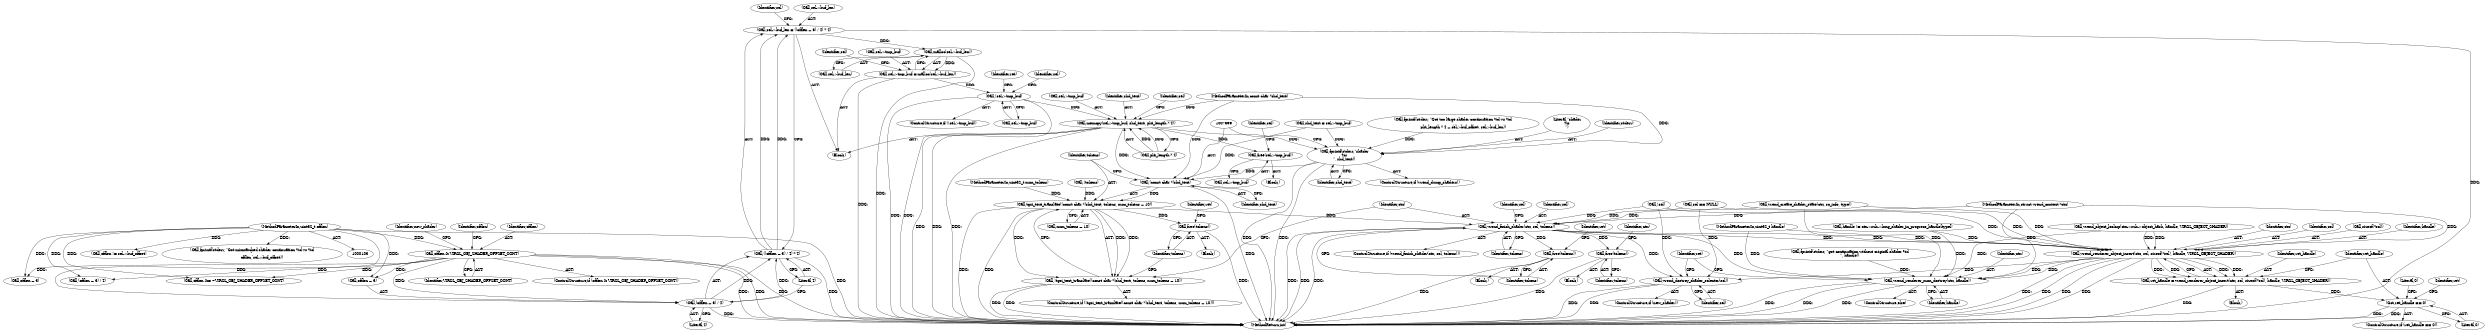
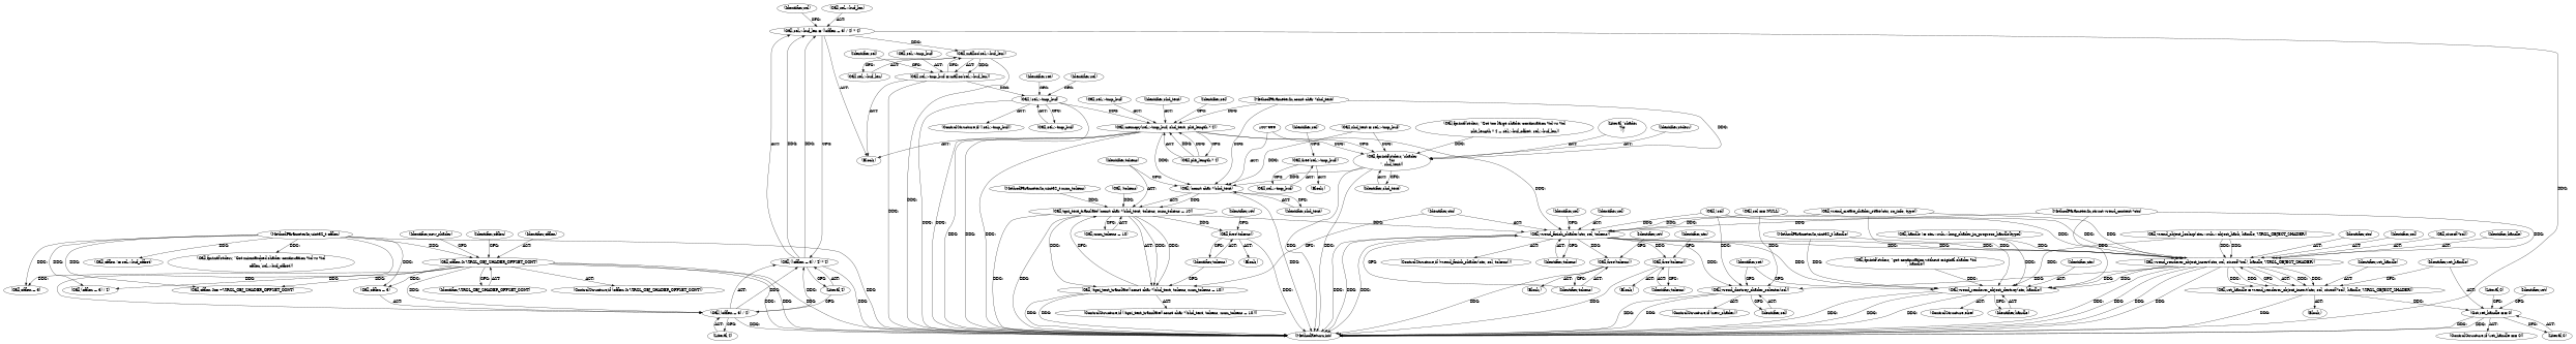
  digraph {
    n1 [label="(Call,malloc(sel->buf_len))"]
    n2 [label="(Call,sel->tmp_buf = malloc(sel->buf_len))"]
    n3 [label="(Call,sel->buf_len)"]
    n4 [label="(MethodReturn,int)"]
    n5 [label="(Block,)"]
    n6 [label="(Call,!sel->tmp_buf)"]
    n7 [label="(Call,sel->buf_len = ((offlen + 3) / 4) * 4)"]
    n8 [label="(Call,((offlen + 3) / 4) * 4)"]
    n9 [label="(Literal,4)"]
    n10 [label="(Call,(offlen + 3) / 4)"]
    n11 [label="(Literal,4)"]
    n12 [label="(Call,offlen & VIRGL_OBJ_SHADER_OFFSET_CONT)"]
    n13 [label="(ControlStructure,if (offlen & VIRGL_OBJ_SHADER_OFFSET_CONT))"]
    n14 [label="(Call,offlen + 3)"]
    n15 [label="(Call,offlen &= ~VIRGL_OBJ_SHADER_OFFSET_CONT)"]
    n16 [label="(Identifier,VIRGL_OBJ_SHADER_OFFSET_CONT)"]
    n17 [label="(Call,offlen + 3)"]
    n18 [label="(Call,(offlen + 3) / 4)"]
    n19 [label="(MethodParameterIn,uint32_t offlen)"]
    n20 [label="(Call,offlen != sel->buf_offset)"]
    n21 [label="(Call,fprintf(stderr, \"Got mismatched shader continuation %d vs %d\n\",\n                 offlen, sel->buf_offset))"]
-   1000103
    n23 [label="(Call,memcpy(sel->tmp_buf, shd_text, pkt_length * 4))"]
    n24 [label="(Call,sel->tmp_buf)"]
    n25 [label="(ControlStructure,if (!sel->tmp_buf))"]
    n26 [label="(Call,fprintf(stderr,\"shader\n%s\n\", shd_text))"]
    n27 [label="(Call,(const char *)shd_text)"]
    n28 [label="(Call,free(sel->tmp_buf))"]
    n29 [label="(Call,pkt_length * 4)"]
-   n30 [label="(ControlStructure,if (vrend_dump_shaders))"]
    n31 [label="(Identifier,shd_text)"]
    n32 [label="(Call,tgsi_text_translate((const char *)shd_text, tokens, num_tokens + 10))"]
    n33 [label="(Identifier,shd_text)"]
    n34 [label="(Block,)"]
    n35 [label="(Call,sel->tmp_buf)"]
    n36 [label="(Call,!tgsi_text_translate((const char *)shd_text, tokens, num_tokens + 10))"]
    n37 [label="(Call,free(tokens))"]
    n38 [label="(Call,vrend_finish_shader(ctx, sel, tokens))"]
    n39 [label="(Call,num_tokens + 10)"]
    n40 [label="(ControlStructure,if (!tgsi_text_translate((const char *)shd_text, tokens, num_tokens + 10)))"]
    n41 [label="(Identifier,tokens)"]
    n42 [label="(Block,)"]
    n43 [label="(Call,free(tokens))"]
    n44 [label="(Call,free(tokens))"]
    n45 [label="(Call,vrend_renderer_object_insert(ctx, sel, sizeof(*sel), handle, VIRGL_OBJECT_SHADER))"]
    n46 [label="(Call,vrend_destroy_shader_selector(sel))"]
-   n47 [label="(Call,vrend_renderer_num_destroy(ctx, handle))"]
+   n47 [label="(Call,vrend_renderer_object_destroy(ctx, handle))"]
    n48 [label="(ControlStructure,if (vrend_finish_shader(ctx, sel, tokens)))"]
    n49 [label="(Identifier,tokens)"]
    n50 [label="(Identifier,tokens)"]
    n51 [label="(Block,)"]
    n52 [label="(Identifier,tokens)"]
    n53 [label="(Block,)"]
    n54 [label="(Call,ret_handle = vrend_renderer_object_insert(ctx, sel, sizeof(*sel), handle, VIRGL_OBJECT_SHADER))"]
    n55 [label="(ControlStructure,if (new_shader))"]
    n56 [label="(Identifier,sel)"]
    n57 [label="(ControlStructure,else)"]
    n58 [label="(Identifier,handle)"]
    n59 [label="(Got,ret_handle == 0)"]
    n60 [label="(Block,)"]
    n61 [label="(Literal,0)"]
    n62 [label="(ControlStructure,if (ret_handle == 0))"]
    n63 [label="(Call,vrend_create_shader_state(ctx, so_info, type))"]
    n64 [label="(Identifier,ctx)"]
    n65 [label="(Identifier,ctx)"]
    n66 [label="(Identifier,sel)"]
    n67 [label="(Identifier,sel)"]
    n68 [label="(Identifier,sel)"]
    n69 [label="(Call,!sel)"]
    n70 [label="(Call,fprintf(stderr, \"Got too large shader continuation %d vs %d\n\",\n                  pkt_length * 4 + sel->buf_offset, sel->buf_len))"]
    n71 [label="(MethodParameterIn,uint32_t handle)"]
    n72 [label="(Call,sel->tmp_buf)"]
    n73 [label="(Literal,\"shader\n%s\n\")"]
    n74 [label="(MethodParameterIn,uint32_t num_tokens)"]
    n75 [label="(Identifier,ctx)"]
    n76 [label="(Identifier,new_shader)"]
    n77 [label="(Call,sel->tmp_buf)"]
    n78 [label="(Identifier,sel)"]
    n79 [label="(Call,!tokens)"]
    n80 [label="(Identifier,sel)"]
    n81 [label="(Identifier,ret)"]
    n82 [label="(Literal,0)"]
    n83 [label="(Call,shd_text = sel->tmp_buf)"]
    n84 [label="(Call,vrend_object_lookup(ctx->sub->object_hash, handle, VIRGL_OBJECT_SHADER))"]
    n85 [label="(Identifier,offlen)"]
    n86 [label="(Identifier,ret)"]
    n87 [label="(Identifier,tokens)"]
    n88 [label="(Call,sizeof(*sel))"]
    n89 [label="(Identifier,stderr)"]
    n90 [label="(Identifier,ret_handle)"]
    n91 [label="(Identifier,sel)"]
    n92 [label="(MethodParameterIn,struct vrend_context *ctx)"]
    n93 [label="(Identifier,shd_text)"]
    n94 [label="(Identifier,ctx)"]
    n95 [label="(Call,sel == NULL)"]
    n96 [label="(Identifier,sel)"]
    n97 [label="(MethodParameterIn,const char *shd_text)"]
    n98 [label="(Identifier,ret_handle)"]
    n99 [label="(Identifier,ret)"]
    n100 [label="(Call,fprintf(stderr, \"got continuation without original shader %d\n\", handle))"]
    n101 [label="(Identifier,sel)"]
    n102 [label="(Identifier,ret)"]
    n103 [label="(Call,sel->buf_len)"]
    n104 [label="(Call,handle != ctx->sub->long_shader_in_progress_handle[type])"]
    n105 [label="(Identifier,handle)"]
    n106 [label="(Identifier,offlen)"]
    n107 [label="(Identifier,ret)"]
    n108 [label=1007399]
    n1 -> n2 [label="AST: "]
    n1 -> n2 [label="DDG: "]
    n1 -> n3 [label="CFG: "]
    n1 -> n4 [label="DDG: "]
    n2 -> n1 [label="CFG: "]
    n2 -> n4 [label="DDG: "]
    n2 -> n5 [label="AST: "]
    n2 -> n6 [label="DDG: "]
    n3 -> n1 [label="AST: "]
    n6 -> n4 [label="DDG: "]
    n6 -> n4 [label="DDG: "]
    n6 -> n23 [label="DDG: "]
    n6 -> n24 [label="CFG: "]
    n6 -> n25 [label="AST: "]
    n7 -> n1 [label="DDG: "]
    n7 -> n4 [label="DDG: "]
    n7 -> n5 [label="AST: "]
    n7 -> n8 [label="CFG: "]
    n8 -> n4 [label="DDG: "]
    n8 -> n7 [label="AST: "]
    n8 -> n7 [label="DDG: "]
    n8 -> n7 [label="DDG: "]
    n8 -> n9 [label="CFG: "]
    n9 -> n8 [label="AST: "]
    n9 -> n10 [label="CFG: "]
    n10 -> n4 [label="DDG: "]
    n10 -> n8 [label="AST: "]
    n10 -> n8 [label="DDG: "]
    n10 -> n8 [label="DDG: "]
    n10 -> n11 [label="CFG: "]
    n11 -> n10 [label="AST: "]
    n12 -> n4 [label="DDG: "]
    n12 -> n4 [label="DDG: "]
    n12 -> n4 [label="DDG: "]
    n12 -> n10 [label="DDG: "]
    n12 -> n13 [label="AST: "]
    n12 -> n14 [label="DDG: "]
    n12 -> n15 [label="DDG: "]
    n12 -> n16 [label="CFG: "]
    n12 -> n17 [label="DDG: "]
    n12 -> n18 [label="DDG: "]
    n14 -> n10 [label="AST: "]
    n16 -> n12 [label="AST: "]
    n19 -> n4 [label="DDG: "]
    n19 -> n10 [label="DDG: "]
    n19 -> n12 [label="DDG: "]
    n19 -> n14 [label="DDG: "]
    n19 -> n15 [label="DDG: "]
    n19 -> n17 [label="DDG: "]
    n19 -> n18 [label="DDG: "]
    n19 -> n20 [label="DDG: "]
    n19 -> n21 [label="DDG: "]
-   n19 -> 1000103 [label="AST: "]
    n23 -> n4 [label="DDG: "]
    n23 -> n4 [label="DDG: "]
    n23 -> n4 [label="DDG: "]
    n23 -> n5 [label="AST: "]
    n23 -> n26 [label="DDG: "]
    n23 -> n27 [label="DDG: "]
-   n23 -> n28 [label="DDG: "]
+   n23 -> n38 [label="DDG: "]
    n23 -> n29 [label="CFG: "]
    n24 -> n6 [label="AST: "]
    n26 -> n4 [label="DDG: "]
    n26 -> n4 [label="DDG: "]
    n26 -> n27 [label="DDG: "]
-   n26 -> n30 [label="AST: "]
    n26 -> n31 [label="CFG: "]
    n27 -> n4 [label="DDG: "]
    n27 -> n32 [label="AST: "]
    n27 -> n32 [label="DDG: "]
    n27 -> n33 [label="CFG: "]
    n28 -> n34 [label="AST: "]
    n28 -> n35 [label="CFG: "]
    n29 -> n23 [label="AST: "]
    n29 -> n23 [label="DDG: "]
    n29 -> n23 [label="DDG: "]
    n31 -> n26 [label="AST: "]
    n32 -> n4 [label="DDG: "]
    n32 -> n4 [label="DDG: "]
    n32 -> n36 [label="AST: "]
    n32 -> n36 [label="DDG: "]
    n32 -> n36 [label="DDG: "]
    n32 -> n36 [label="DDG: "]
    n32 -> n37 [label="DDG: "]
    n32 -> n38 [label="DDG: "]
    n32 -> n39 [label="CFG: "]
    n33 -> n27 [label="AST: "]
    n35 -> n28 [label="AST: "]
    n36 -> n4 [label="DDG: "]
    n36 -> n4 [label="DDG: "]
    n36 -> n32 [label="CFG: "]
    n36 -> n40 [label="AST: "]
    n37 -> n4 [label="DDG: "]
    n37 -> n41 [label="CFG: "]
    n37 -> n42 [label="AST: "]
    n38 -> n4 [label="DDG: "]
    n38 -> n4 [label="DDG: "]
    n38 -> n4 [label="DDG: "]
    n38 -> n43 [label="DDG: "]
    n38 -> n44 [label="DDG: "]
    n38 -> n45 [label="DDG: "]
    n38 -> n45 [label="DDG: "]
    n38 -> n46 [label="DDG: "]
    n38 -> n47 [label="DDG: "]
    n38 -> n48 [label="AST: "]
    n38 -> n49 [label="CFG: "]
    n39 -> n32 [label="AST: "]
    n41 -> n36 [label="CFG: "]
    n41 -> n37 [label="AST: "]
    n43 -> n4 [label="DDG: "]
    n43 -> n50 [label="CFG: "]
    n43 -> n51 [label="AST: "]
    n44 -> n4 [label="DDG: "]
    n44 -> n52 [label="CFG: "]
    n44 -> n53 [label="AST: "]
    n45 -> n4 [label="DDG: "]
    n45 -> n4 [label="DDG: "]
    n45 -> n4 [label="DDG: "]
    n45 -> n4 [label="DDG: "]
    n45 -> n46 [label="DDG: "]
    n45 -> n47 [label="DDG: "]
    n45 -> n47 [label="DDG: "]
    n45 -> n54 [label="AST: "]
    n45 -> n54 [label="DDG: "]
    n45 -> n54 [label="DDG: "]
    n45 -> n54 [label="DDG: "]
    n45 -> n54 [label="DDG: "]
    n46 -> n4 [label="DDG: "]
    n46 -> n4 [label="DDG: "]
    n46 -> n55 [label="AST: "]
    n46 -> n56 [label="CFG: "]
    n47 -> n4 [label="DDG: "]
    n47 -> n4 [label="DDG: "]
    n47 -> n4 [label="DDG: "]
    n47 -> n57 [label="AST: "]
    n47 -> n58 [label="CFG: "]
    n49 -> n38 [label="AST: "]
    n50 -> n38 [label="CFG: "]
    n50 -> n43 [label="AST: "]
    n52 -> n44 [label="AST: "]
    n54 -> n4 [label="DDG: "]
    n54 -> n45 [label="CFG: "]
    n54 -> n59 [label="DDG: "]
    n54 -> n60 [label="AST: "]
    n56 -> n46 [label="AST: "]
    n58 -> n47 [label="AST: "]
    n59 -> n4 [label="DDG: "]
    n59 -> n4 [label="DDG: "]
    n59 -> n61 [label="CFG: "]
    n59 -> n62 [label="AST: "]
    n61 -> n59 [label="AST: "]
    n63 -> n38 [label="DDG: "]
    n63 -> n45 [label="DDG: "]
    n63 -> n47 [label="DDG: "]
    n64 -> n36 [label="CFG: "]
    n64 -> n38 [label="AST: "]
    n65 -> n45 [label="AST: "]
    n66 -> n45 [label="AST: "]
    n67 -> n2 [label="CFG: "]
    n68 -> n23 [label="CFG: "]
    n69 -> n38 [label="DDG: "]
    n69 -> n45 [label="DDG: "]
    n69 -> n46 [label="DDG: "]
    n70 -> n26 [label="DDG: "]
    n71 -> n45 [label="DDG: "]
    n71 -> n47 [label="DDG: "]
    n72 -> n23 [label="AST: "]
    n73 -> n26 [label="AST: "]
    n74 -> n32 [label="DDG: "]
    n75 -> n47 [label="AST: "]
    n76 -> n12 [label="CFG: "]
    n77 -> n2 [label="AST: "]
    n78 -> n7 [label="CFG: "]
    n79 -> n32 [label="DDG: "]
    n80 -> n6 [label="CFG: "]
    n81 -> n37 [label="CFG: "]
    n82 -> n59 [label="CFG: "]
    n83 -> n26 [label="DDG: "]
    n83 -> n27 [label="DDG: "]
    n84 -> n45 [label="DDG: "]
    n84 -> n45 [label="DDG: "]
    n84 -> n47 [label="DDG: "]
    n85 -> n12 [label="CFG: "]
    n86 -> n59 [label="CFG: "]
    n87 -> n27 [label="CFG: "]
    n87 -> n32 [label="AST: "]
    n88 -> n45 [label="AST: "]
    n89 -> n26 [label="AST: "]
    n90 -> n54 [label="CFG: "]
    n90 -> n59 [label="AST: "]
    n91 -> n38 [label="AST: "]
    n92 -> n38 [label="DDG: "]
    n92 -> n45 [label="DDG: "]
    n92 -> n47 [label="DDG: "]
    n93 -> n23 [label="AST: "]
    n94 -> n44 [label="CFG: "]
    n95 -> n38 [label="DDG: "]
    n95 -> n45 [label="DDG: "]
    n95 -> n46 [label="DDG: "]
    n96 -> n28 [label="CFG: "]
    n97 -> n23 [label="DDG: "]
    n97 -> n26 [label="DDG: "]
    n97 -> n27 [label="DDG: "]
    n98 -> n54 [label="AST: "]
    n99 -> n46 [label="CFG: "]
    n99 -> n47 [label="CFG: "]
    n100 -> n47 [label="DDG: "]
    n101 -> n38 [label="CFG: "]
    n102 -> n43 [label="CFG: "]
    n103 -> n7 [label="AST: "]
    n104 -> n45 [label="DDG: "]
    n104 -> n47 [label="DDG: "]
    n105 -> n45 [label="AST: "]
    n106 -> n12 [label="AST: "]
    n107 -> n6 [label="CFG: "]
    n108 -> n26 [label="CFG: "]
    n108 -> n27 [label="AST: "]
  }
